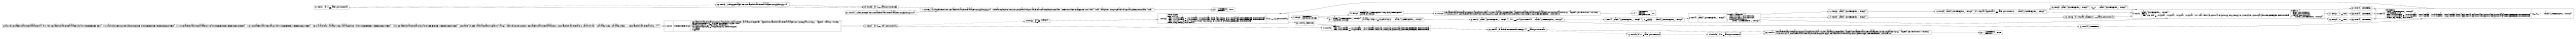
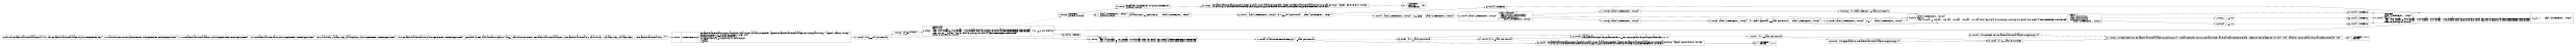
  digraph {
    rankdir=LR
    node [shape=record]
    n1 [label="{0\:\ 0x0000|MTH_ENTER_BLOCK\l|com.facebook.ads.internal.p026q.p027a.C0898d.m1693a(r10, new java.lang.StringBuilder().append(com.facebook.ads.internal.adapters.C0703v.m839a(mo10376J())).append(\" Loading\").toString())\lorg.json.JSONObject r0 = (org.json.JSONObject) r13.get(\"data\")\ljava.lang.String r4 = r0.optString(\"ad_unit_id\")\lorg.json.JSONArray r5 = r0.optJSONArray(\"creative_types\")\lr1 = false\lr0 = false\l}"]
    n2 [label="{1\:\ 0x0034|if (r5 == null) goto L_0x0096\l}"]
    n3 [label="{2\:\ 0x0036|int r6 = r5.length()\lr3 = 0\l}"]
    n4 [label="{21\:\ 0x0096|PHI: r0 r1 \l  PHI: (r0v8 boolean) = (r0v7 boolean), (r0v20 boolean) binds: [B:1:0x0034, B:32:0x0096] A[DONT_GENERATE, DONT_INLINE]\l  PHI: (r1v6 boolean) = (r1v5 boolean), (r1v17 boolean) binds: [B:1:0x0034, B:32:0x0096] A[DONT_GENERATE, DONT_INLINE]\l}"]
    n5 [label="{3\:\ 0x003c|LOOP_START\lPHI: r0 r1 r3 \l  PHI: (r0v20 boolean) = (r0v7 boolean), (r0v28 boolean) binds: [B:2:0x0036, B:10:0x004f] A[DONT_GENERATE, DONT_INLINE]\l  PHI: (r1v17 boolean) = (r1v5 boolean), (r1v22 boolean) binds: [B:2:0x0036, B:10:0x004f] A[DONT_GENERATE, DONT_INLINE]\l  PHI: (r3v1 int) = (r3v0 int), (r3v2 int) binds: [B:2:0x0036, B:10:0x004f] A[DONT_GENERATE, DONT_INLINE]\lLOOP:0: B:3:0x003c\-\>B:10:0x004f\l|if (r3 \>= r6) goto L_0x0096\l}"]
    n6 [label="{22\:\ 0x009a|if (android.text.TextUtils.isEmpty(r4) != false) goto L_0x00a0\l}"]
    n7 [label="{4\:\ 0x003e|SYNTHETIC\lSplitter:B:4:0x003e\l}"]
    n8 [label="{32\:\ 0x0096|RETURN\l}"]
    n9 [label="{5\:\ ?|Catch:\{ JSONException \-\> 0x006b \}\lSplitter:B:4:0x003e\l|java.lang.String r7 = r5.getString(r3)     \/\/ Catch:\{ JSONException \-\> 0x006b \}\l}"]
    n10 [label="{19\:\ 0x006b|ExcHandler: JSONException (e org.json.JSONException)\lSplitter:B:4:0x003e\l}"]
    n11 [label="{6\:\ 0x0042|Catch:\{ JSONException \-\> 0x006b \}\l|if (r7 == null) goto L_0x004f     \/\/ Catch:\{ JSONException \-\> 0x006b \}\l}"]
    n12 [label="{20\:\ 0x006c|com.facebook.ads.internal.p026q.p027a.C0898d.m1693a(r10, new java.lang.StringBuilder().append(com.facebook.ads.internal.adapters.C0703v.m839a(mo10376J())).append(\" AN server error\").toString())\lr11.mo10216a(r9, com.facebook.ads.internal.protocol.C0883a.m1663a(com.facebook.ads.internal.protocol.AdErrorType.SERVER_ERROR, \"Server Error\"))\l}"]
    n13 [label="{7\:\ 0x0044|Catch:\{ JSONException \-\> 0x006b \}\l|r2 = 65535     \/\/ Catch:\{ JSONException \-\> 0x006b \}\l}"]
    n14 [label="{33\:\ 0x004f|SYNTHETIC\l}"]
    n15 [label="{8\:\ 0x0049|Catch:\{ JSONException \-\> 0x006b \}\l|switch(r7.hashCode()) \{\l    case 704091517: goto L_0x0053;\l    case 883765328: goto L_0x005d;\l    default: goto L_0x004c;\l\}     \/\/ Catch:\{ JSONException \-\> 0x006b \}\l}"]
-   n16 [label="{10\:\ 0x004f|LOOP_END\lCatch:\{ JSONException \-\> 0x006b \}\lIMMUTABLE: r0 r1 \l  PHI: (r0v28 boolean) = (r0v20 boolean), (r0v20 boolean), (r0v29 boolean), (r0v20 boolean) binds: [B:33:0x004f, B:34:0x004f, B:36:0x004f, B:35:0x004f] A[DONT_GENERATE, DONT_INLINE]\l  PHI: (r1v22 boolean) = (r1v17 boolean), (r1v17 boolean), (r1v17 boolean), (r1v23 boolean) binds: [B:33:0x004f, B:34:0x004f, B:36:0x004f, B:35:0x004f] A[DONT_GENERATE, DONT_INLINE]\lLOOP:0: B:3:0x003c\-\>B:10:0x004f\l|r3 = r3 + 1     \/\/ Catch:\{ JSONException \-\> 0x006b \}\l}"]
+   n16 [label="{10\:\ 0x004f|LOOP_END\lCatch:\{ JSONException \-\> 0x006b \}\lPHI: r0 r1 \l  PHI: (r0v28 boolean) = (r0v20 boolean), (r0v20 boolean), (r0v29 boolean), (r0v20 boolean) binds: [B:33:0x004f, B:34:0x004f, B:36:0x004f, B:35:0x004f] A[DONT_GENERATE, DONT_INLINE]\l  PHI: (r1v22 boolean) = (r1v17 boolean), (r1v17 boolean), (r1v17 boolean), (r1v23 boolean) binds: [B:33:0x004f, B:34:0x004f, B:36:0x004f, B:35:0x004f] A[DONT_GENERATE, DONT_INLINE]\lLOOP:0: B:3:0x003c\-\>B:10:0x004f\l|r3 = r3 + 1     \/\/ Catch:\{ JSONException \-\> 0x006b \}\l}"]
    n17 [label="{9\:\ 0x004c|Catch:\{ JSONException \-\> 0x006b \}\lPHI: r2 \l  PHI: (r2v8 char) = (r2v5 char), (r2v5 char), (r2v6 char), (r2v5 char), (r2v7 char) binds: [B:8:0x0049, B:15:0x0063, B:16:0x0065, B:12:0x0059, B:13:0x005b] A[DONT_GENERATE, DONT_INLINE]\l|switch(r2) \{\l    case 0: goto L_0x0067;\l    case 1: goto L_0x0069;\l    default: goto L_0x004f;\l\}     \/\/ Catch:\{ JSONException \-\> 0x006b \}\l}"]
    n18 [label="{11\:\ 0x0053|Catch:\{ JSONException \-\> 0x006b \}\l}"]
    n19 [label="{14\:\ 0x005d|Catch:\{ JSONException \-\> 0x006b \}\l}"]
    n20 [label="{17\:\ 0x0067|r1 = true\l}"]
    n21 [label="{18\:\ 0x0069|r0 = true\l}"]
    n22 [label="{34\:\ 0x004f|SYNTHETIC\l}"]
    n23 [label="{12\:\ 0x0059|Catch:\{ JSONException \-\> 0x006b \}\l|if (r7.equals(\"app_install\") == false) goto L_0x004c     \/\/ Catch:\{ JSONException \-\> 0x006b \}\l}"]
    n24 [label="{15\:\ 0x0063|if (r7.equals(\"page_post\") == false) goto L_0x004c\l}"]
    n25 [label="{35\:\ 0x004f|SYNTHETIC\l}"]
    n26 [label="{36\:\ 0x004f|SYNTHETIC\l}"]
    n27 [label="{13\:\ 0x005b|Catch:\{ JSONException \-\> 0x006b \}\l|r2 = 0     \/\/ Catch:\{ JSONException \-\> 0x006b \}\l}"]
    n28 [label="{37\:\ ?|SYNTHETIC\lRETURN\lORIG_RETURN\l|text\l}"]
    n29 [label="{23\:\ 0x009c|if (r1 != false) goto L_0x00ca\l}"]
    n30 [label="{25\:\ 0x00a0|com.facebook.ads.internal.p026q.p027a.C0898d.m1693a(r10, new java.lang.StringBuilder().append(com.facebook.ads.internal.adapters.C0703v.m839a(mo10376J())).append(\" AN server error\").toString())\lr11.mo10216a(r9, com.facebook.ads.internal.protocol.C0883a.m1663a(com.facebook.ads.internal.protocol.AdErrorType.SERVER_ERROR, \"Server Error\"))\l}"]
    n31 [label="{24\:\ 0x009e|if (r0 != false) goto L_0x00ca\l}"]
+   n32 [label="{26\:\ 0x00ca|r9.f434d = r11\lcom.google.android.gms.ads.AdLoader$Builder r2 = new com.google.android.gms.ads.AdLoader.Builder(r10, r4)\l}"]
    n33 [label="{38\:\ ?|SYNTHETIC\lRETURN\l|return\l}"]
    n34 [label="{27\:\ 0x00d1|if (r1 == false) goto L_0x00db\l}"]
    n35 [label="{28\:\ 0x00d3|r2.forAppInstallAd(new com.facebook.ads.internal.adapters.C0655d.C06561(r9))\l}"]
    n36 [label="{29\:\ 0x00db|if (r0 == false) goto L_0x00e5\l}"]
    n37 [label="{31\:\ 0x00e5|r2.withAdListener(new com.facebook.ads.internal.adapters.C0655d.C06583(r9)).withNativeAdOptions(new com.google.android.gms.ads.formats.NativeAdOptions.Builder().setReturnUrlsForImageAssets(true).build()).build().loadAd(new com.google.android.gms.ads.AdRequest.Builder().build())\l}"]
    n38 [label="{30\:\ 0x00dd|r2.forContentAd(new com.facebook.ads.internal.adapters.C0655d.C06572(r9))\l}"]
    n39 [label="{39\:\ ?|SYNTHETIC\lRETURN\l|return\l}"]
    n40 [label="{public void com.facebook.ads.internal.adapters.d.a((r9v0 'this' com.facebook.ads.internal.adapters.d A[IMMUTABLE_TYPE, THIS]), (r10v0 android.content.Context A[DONT_INLINE, IMMUTABLE_TYPE, METHOD_ARGUMENT]), (r11v0 com.facebook.ads.internal.adapters.z A[IMMUTABLE_TYPE, METHOD_ARGUMENT]), (r12v0 com.facebook.ads.internal.m.c A[IMMUTABLE_TYPE, METHOD_ARGUMENT]), (r13v0 java.util.Map\<java.lang.String, java.lang.Object\> A[IMMUTABLE_TYPE, METHOD_ARGUMENT]), (r14v0 com.facebook.ads.internal.n.f$c A[IMMUTABLE_TYPE, METHOD_ARGUMENT]))  | Annotation[SYSTEM, dalvik.annotation.Signature, \{value=[(, Landroid\/content\/Context;, Lcom\/facebook\/ads\/internal\/adapters\/z;, Lcom\/facebook\/ads\/internal\/m\/c;, Ljava\/util\/Map, \<, Ljava\/lang\/String;, Ljava\/lang\/Object;, \>;, Lcom\/facebook\/ads\/internal\/n\/f$c;, )V]\}]\l}"]
    n1 -> n2
    n2 -> n3 [style=dashed]
    n2 -> n4
    n3 -> n5
    n4 -> n6
    n5 -> n7 [style=dashed]
    n5 -> n8
    n6 -> n29 [style=dashed]
    n6 -> n30
    n7 -> n9
    n7 -> n10
    n8 -> n4
    n9 -> n11
    n10 -> n12
    n11 -> n13 [style=dashed]
    n11 -> n14
    n12 -> n28
    n13 -> n15
    n14 -> n16
    n15 -> n17
    n15 -> n18
    n15 -> n19
    n16 -> n5
    n17 -> n20
    n17 -> n21
    n17 -> n22
    n18 -> n23
    n19 -> n24
    n20 -> n25
    n21 -> n26
    n22 -> n16
    n23 -> n17
    n23 -> n27 [style=dashed]
    n24 -> n17
    n25 -> n16
    n26 -> n16
    n27 -> n17
    n29 -> n31 [style=dashed]
+   n29 -> n32
    n30 -> n33
    n31 -> n30 [style=dashed]
+   n31 -> n32
+   n32 -> n34
    n34 -> n35 [style=dashed]
    n34 -> n36
    n35 -> n36
    n36 -> n37
    n37 -> n39
    n38 -> n37
    n40 -> n1
  }
